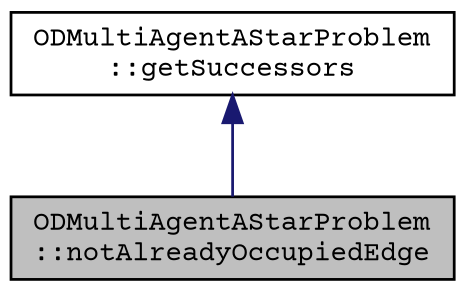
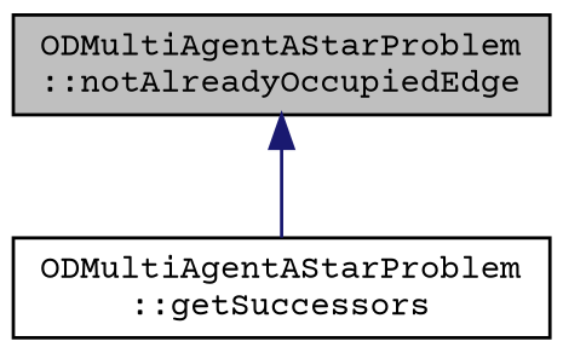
  digraph {
    rankdir=TB
    fontname="Courier Prime"
    node [color=black fontname="Courier Prime" fontsize=10 shape=record style=filled]
    n1 [fillcolor=grey75 fontcolor=black height=0.2 label="ODMultiAgentAStarProblem\l::notAlreadyOccupiedEdge" width=0.4]
    n2 [fillcolor=white height=0.2 label="ODMultiAgentAStarProblem\l::getSuccessors" width=0.4]
-   n2 -> n1 [color=midnightblue dir=back fontname="Courier Prime" fontsize=10 labelfontname=Helvetica labelfontsize=10 style=solid]
+   n1 -> n2 [color=midnightblue dir=back fontname="Courier Prime" fontsize=10 labelfontname=Helvetica labelfontsize=10 style=solid]
  }
